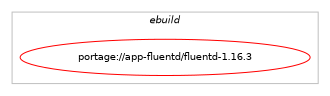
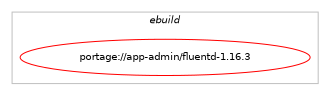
  digraph {
    compound=true
    concentrate=true
    fontname=Helvetica
    fontsize=10
    newrank=true
    rankdir=LR
    ranksep=1.5
-   n1 [color=red fontname=Helvetica fontsize=10 label="portage://app-fluentd/fluentd-1.16.3" width=4]
+   n1 [color=red fontname=Helvetica fontsize=10 label="portage://app-admin/fluentd-1.16.3" width=4]
    subgraph cluster_1 {
      color=gray
      label=<<i>ebuild</i>>
      n1
    }
    subgraph cluster_2 {
      color=gray
      label=<<i>dependencies</i>>
      subgraph cluster_3 {
        color=gray
        fillcolor="#eeeeee"
        label=<<i>compile</i>>
        style=filled
      }
      subgraph cluster_4 {
        color=gray
        fillcolor="#eeeeee"
        label=<<i>compile and run</i>>
        style=filled
      }
      subgraph cluster_5 {
        color=gray
        fillcolor="#eeeeee"
        label=<<i>run</i>>
        style=filled
      }
    }
    subgraph cluster_6 {
      color=gray
      label=<<i>candidates</i>>
      rank=same
    }
  }
